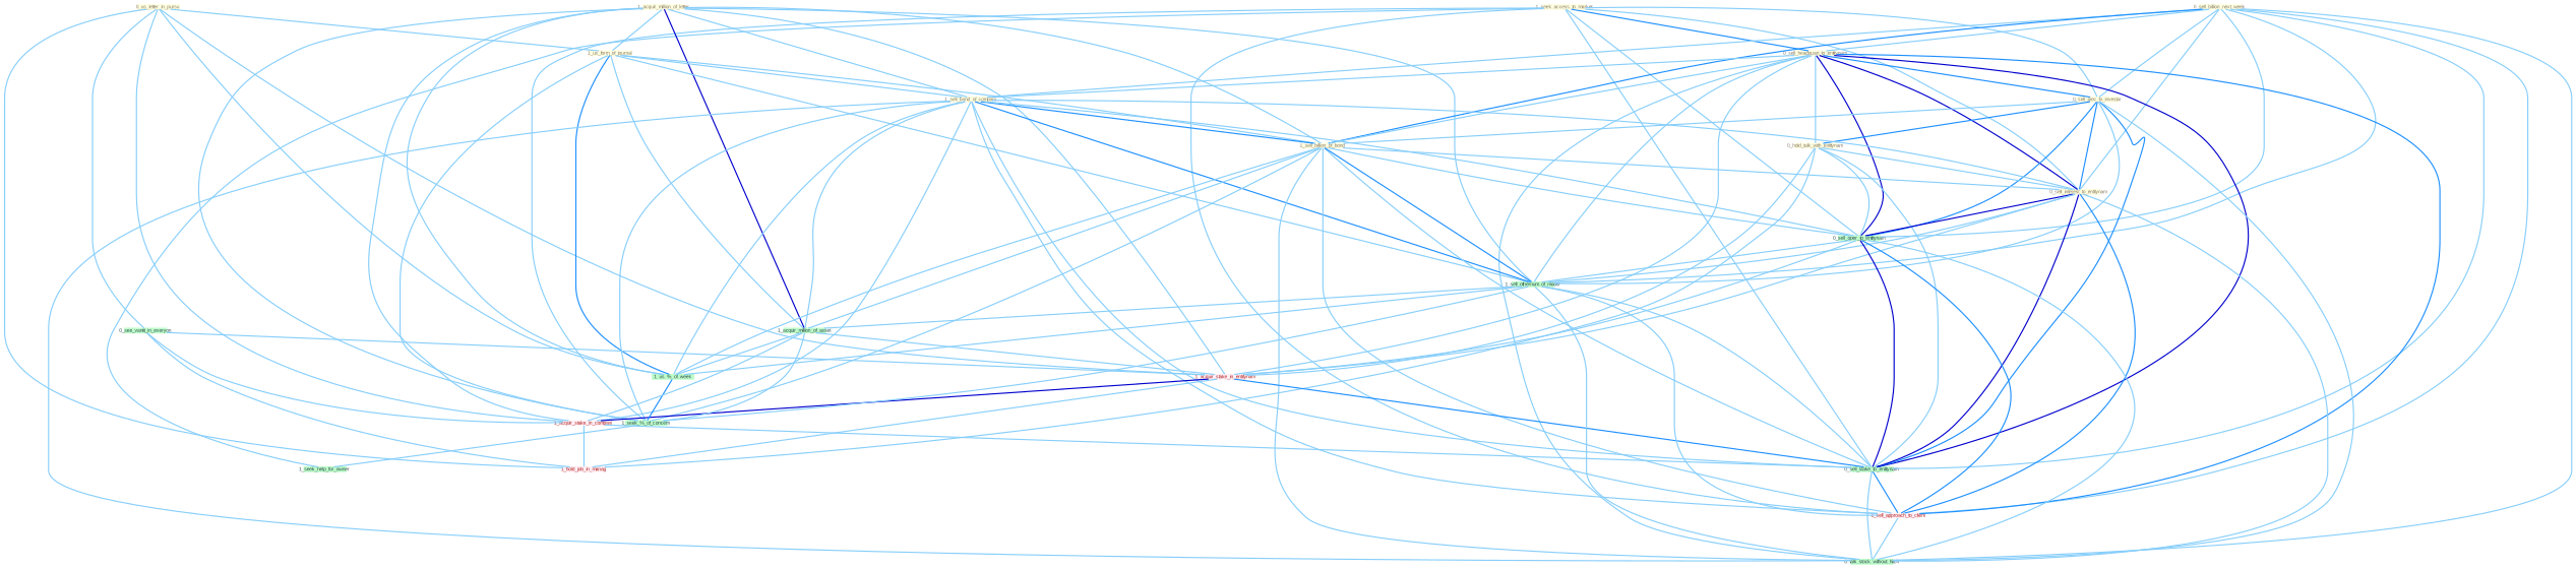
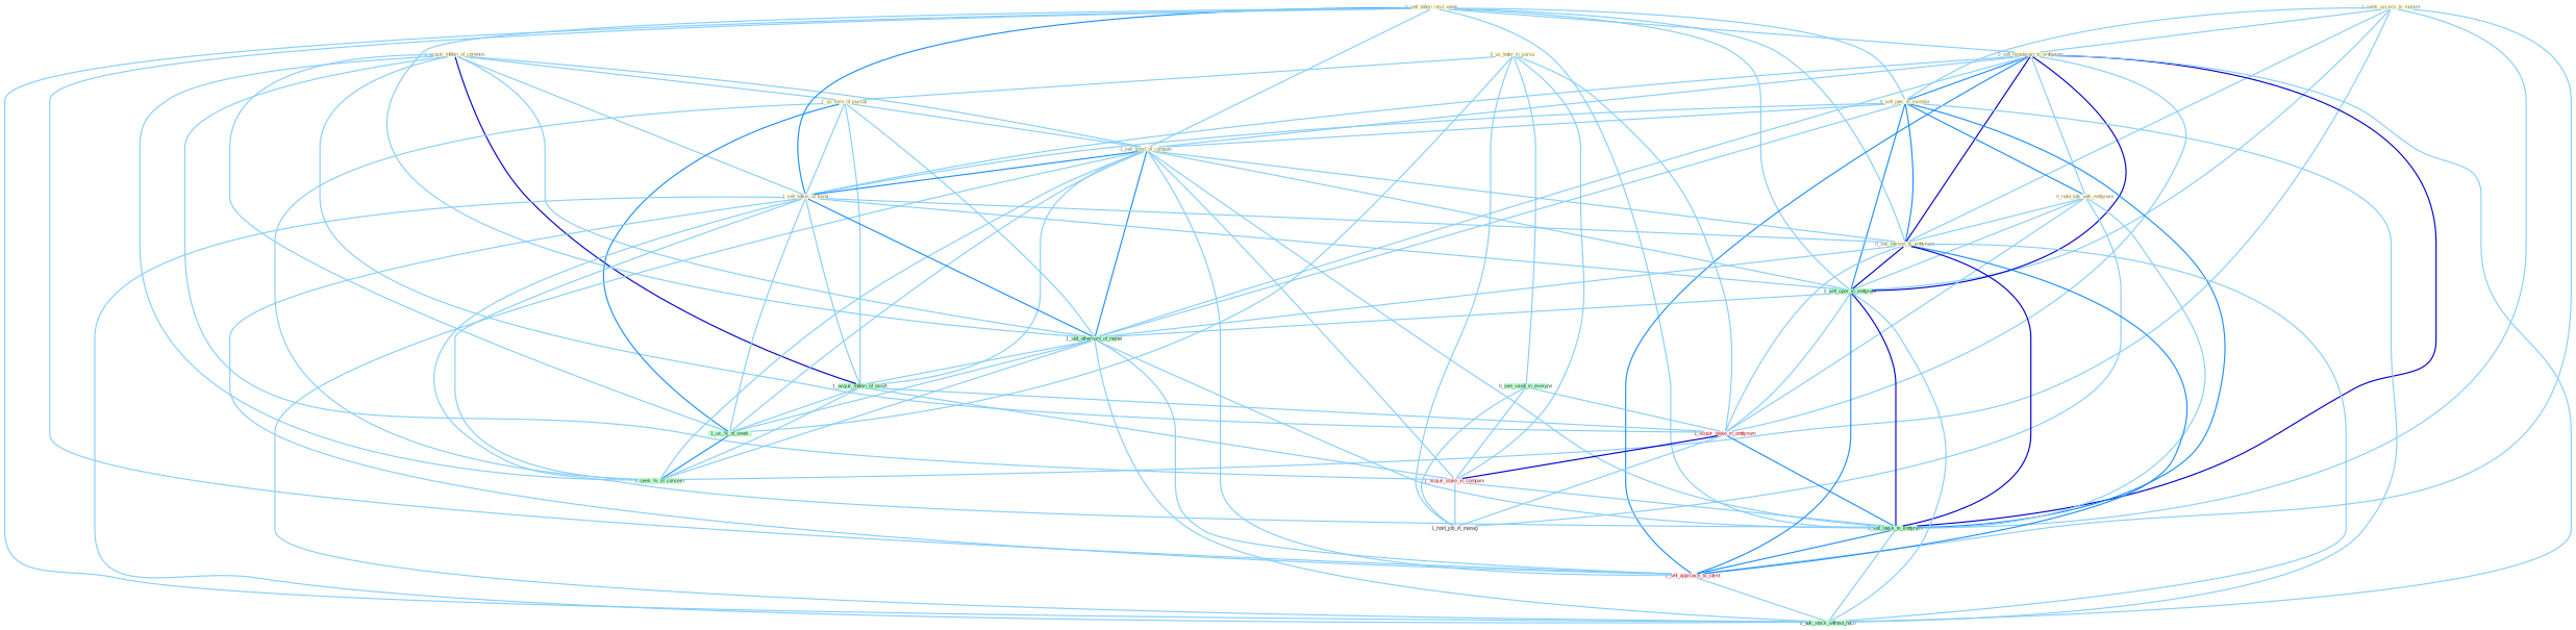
  graph {
    fontname="Liberation Sans"
    node [color="#ffffe0" fixedsize=true fontcolor="#8b7d6b" fontname="Liberation Sans" fontsize=4 shape=polygon style=filled]
    edge [color="#87cefa" fontname="Liberation Sans" w=1]
    "0_us_letter_in_pursu " [height=.06 width=.5]
    "1_seek_access_to_market " [height=.06 width=.5]
-   "1_acquir_million_of_common " [height=.06 width=.5 label="1_acquir_million_of_letter"]
+   "1_acquir_million_of_common " [height=.06 width=.5]
    "1_us_form_of_journal " [height=.06 width=.5]
    "0_sell_billion_next_week " [height=.06 width=.5]
    "0_sell_headquart_to_entitynam " [height=.06 width=.5]
    "0_sell_piec_to_investor " [height=.06 width=.5]
    "1_sell_bond_of_compani " [height=.06 width=.5]
    "1_sell_billion_of_bond " [height=.06 width=.5]
    "0_hold_talk_with_entitynam " [height=.06 width=.5]
    "0_sell_interest_to_entitynam " [height=.06 width=.5]
    "1_acquir_stake_in_entitynam " [color="#fff0f5" fontcolor="#b22222" height=.06 width=.5]
    "1_acquir_stake_in_compani " [color="#fff0f5" fontcolor="#b22222" height=.06 width=.5]
    "1_sell_approach_to_client " [color="#fff0f5" fontcolor="#b22222" height=.06 width=.5]
-   "1_hold_job_in_manag " [color="#fff0f5" fontcolor="#b22222" height=.06 width=.5]
+   "1_hold_job_in_manag " [color="#fff0f5" fontcolor="#2f4f4f" height=.06 width=.5]
    "0_see_vaniti_in_everyon " [color="#BDFCC9" fontcolor="#2f4f4f" height=.06 width=.5]
    n17 [color="#BDFCC9" fontcolor="#2f4f4f" height=.06 label="1_us_%_of_week" width=.5]
    "0_sell_oper_to_entitynam " [color="#BDFCC9" fontcolor="#2f4f4f" height=.06 width=.5]
    "0_sell_stake_to_entitynam " [color="#BDFCC9" fontcolor="#2f4f4f" height=.06 width=.5]
    "1_seek_%_of_concern " [color="#BDFCC9" fontcolor="#2f4f4f" height=.06 width=.5]
-   "1_seek_help_for_owner " [color="#BDFCC9" fontcolor="#2f4f4f" height=.06 width=.5]
    "1_sell_othernum_of_model " [color="#BDFCC9" fontcolor="#2f4f4f" height=.06 width=.5]
    "1_acquir_million_of_asset " [color="#BDFCC9" fontcolor="#2f4f4f" height=.06 width=.5]
    n24 [color="#BDFCC9" fontcolor="#2f4f4f" height=.06 label="0_talk_stock_without_hitch" width=.5]
    subgraph sub_1 {
      "0_us_letter_in_pursu "
      "1_seek_access_to_market "
      "1_acquir_million_of_common "
      "1_us_form_of_journal "
      "0_sell_billion_next_week "
      "0_sell_headquart_to_entitynam "
      "0_sell_piec_to_investor "
      "1_sell_bond_of_compani "
      "1_sell_billion_of_bond "
      "0_hold_talk_with_entitynam "
      "0_sell_interest_to_entitynam "
    }
    subgraph sub_2 {
      "1_acquir_stake_in_entitynam "
      "1_acquir_stake_in_compani "
      "1_sell_approach_to_client "
      "1_hold_job_in_manag "
    }
    "0_us_letter_in_pursu " -- "1_us_form_of_journal "
    "0_us_letter_in_pursu " -- "1_acquir_stake_in_entitynam "
    "0_us_letter_in_pursu " -- "1_acquir_stake_in_compani "
    "0_us_letter_in_pursu " -- "1_hold_job_in_manag "
    "0_us_letter_in_pursu " -- "0_see_vaniti_in_everyon "
    "0_us_letter_in_pursu " -- n17
-   "1_seek_access_to_market " -- "0_sell_headquart_to_entitynam " [color="#1e90ff"]
+   "1_seek_access_to_market " -- "0_sell_headquart_to_entitynam "
    "1_seek_access_to_market " -- "0_sell_piec_to_investor "
    "1_seek_access_to_market " -- "0_sell_interest_to_entitynam "
    "1_seek_access_to_market " -- "1_sell_approach_to_client "
    "1_seek_access_to_market " -- "0_sell_oper_to_entitynam "
    "1_seek_access_to_market " -- "0_sell_stake_to_entitynam "
    "1_seek_access_to_market " -- "1_seek_%_of_concern "
-   "1_seek_access_to_market " -- "1_seek_help_for_owner "
    "1_acquir_million_of_common " -- "1_us_form_of_journal "
    "1_acquir_million_of_common " -- "1_sell_bond_of_compani "
    "1_acquir_million_of_common " -- "1_sell_billion_of_bond "
    "1_acquir_million_of_common " -- "1_acquir_stake_in_entitynam "
    "1_acquir_million_of_common " -- "1_acquir_stake_in_compani "
    "1_acquir_million_of_common " -- n17
    "1_acquir_million_of_common " -- "1_seek_%_of_concern "
    "1_acquir_million_of_common " -- "1_sell_othernum_of_model "
    "1_acquir_million_of_common " -- "1_acquir_million_of_asset " [color="#0000cd" w=3]
    "1_us_form_of_journal " -- "1_sell_bond_of_compani "
    "1_us_form_of_journal " -- "1_sell_billion_of_bond "
    "1_us_form_of_journal " -- n17 [color="#1e90ff" w=2]
    "1_us_form_of_journal " -- "1_seek_%_of_concern "
    "1_us_form_of_journal " -- "1_sell_othernum_of_model "
    "1_us_form_of_journal " -- "1_acquir_million_of_asset "
    "0_sell_billion_next_week " -- "0_sell_headquart_to_entitynam "
    "0_sell_billion_next_week " -- "0_sell_piec_to_investor "
    "0_sell_billion_next_week " -- "1_sell_bond_of_compani "
    "0_sell_billion_next_week " -- "1_sell_billion_of_bond " [color="#1e90ff" w=2]
    "0_sell_billion_next_week " -- "0_sell_interest_to_entitynam "
    "0_sell_billion_next_week " -- "1_sell_approach_to_client "
    "0_sell_billion_next_week " -- "0_sell_oper_to_entitynam "
    "0_sell_billion_next_week " -- "0_sell_stake_to_entitynam "
    "0_sell_billion_next_week " -- "1_sell_othernum_of_model "
    "0_sell_billion_next_week " -- n24
    "0_sell_headquart_to_entitynam " -- "0_sell_piec_to_investor " [color="#1e90ff" w=2]
    "0_sell_headquart_to_entitynam " -- "1_sell_bond_of_compani "
    "0_sell_headquart_to_entitynam " -- "1_sell_billion_of_bond "
    "0_sell_headquart_to_entitynam " -- "0_hold_talk_with_entitynam "
    "0_sell_headquart_to_entitynam " -- "0_sell_interest_to_entitynam " [color="#0000cd" w=3]
    "0_sell_headquart_to_entitynam " -- "1_acquir_stake_in_entitynam "
    "0_sell_headquart_to_entitynam " -- "1_sell_approach_to_client " [color="#1e90ff" w=2]
    "0_sell_headquart_to_entitynam " -- "0_sell_oper_to_entitynam " [color="#0000cd" w=3]
    "0_sell_headquart_to_entitynam " -- "0_sell_stake_to_entitynam " [color="#0000cd" w=3]
    "0_sell_headquart_to_entitynam " -- "1_sell_othernum_of_model "
    "0_sell_headquart_to_entitynam " -- n24
+   "0_sell_piec_to_investor " -- "1_sell_bond_of_compani "
    "0_sell_piec_to_investor " -- "1_sell_billion_of_bond "
    "0_sell_piec_to_investor " -- "0_hold_talk_with_entitynam " [color="#1e90ff" w=2]
    "0_sell_piec_to_investor " -- "0_sell_interest_to_entitynam " [color="#1e90ff" w=2]
    "0_sell_piec_to_investor " -- "0_sell_oper_to_entitynam " [color="#1e90ff" w=2]
    "0_sell_piec_to_investor " -- "0_sell_stake_to_entitynam " [color="#1e90ff" w=2]
    "0_sell_piec_to_investor " -- "1_sell_othernum_of_model "
    "0_sell_piec_to_investor " -- n24
    "1_sell_bond_of_compani " -- "1_sell_billion_of_bond " [color="#1e90ff" w=2]
    "1_sell_bond_of_compani " -- "0_sell_interest_to_entitynam "
    "1_sell_bond_of_compani " -- "1_acquir_stake_in_compani "
    "1_sell_bond_of_compani " -- "1_sell_approach_to_client "
    "1_sell_bond_of_compani " -- n17
    "1_sell_bond_of_compani " -- "0_sell_oper_to_entitynam "
    "1_sell_bond_of_compani " -- "0_sell_stake_to_entitynam "
    "1_sell_bond_of_compani " -- "1_seek_%_of_concern "
    "1_sell_bond_of_compani " -- "1_sell_othernum_of_model " [color="#1e90ff" w=2]
    "1_sell_bond_of_compani " -- "1_acquir_million_of_asset "
    "1_sell_bond_of_compani " -- n24
    "1_sell_billion_of_bond " -- "0_sell_interest_to_entitynam "
    "1_sell_billion_of_bond " -- "1_sell_approach_to_client "
    "1_sell_billion_of_bond " -- n17
    "1_sell_billion_of_bond " -- "0_sell_oper_to_entitynam "
    "1_sell_billion_of_bond " -- "0_sell_stake_to_entitynam "
    "1_sell_billion_of_bond " -- "1_seek_%_of_concern "
    "1_sell_billion_of_bond " -- "1_sell_othernum_of_model " [color="#1e90ff" w=2]
    "1_sell_billion_of_bond " -- "1_acquir_million_of_asset "
    "1_sell_billion_of_bond " -- n24
    "0_hold_talk_with_entitynam " -- "0_sell_interest_to_entitynam "
    "0_hold_talk_with_entitynam " -- "1_acquir_stake_in_entitynam "
    "0_hold_talk_with_entitynam " -- "1_hold_job_in_manag "
    "0_hold_talk_with_entitynam " -- "0_sell_oper_to_entitynam "
    "0_hold_talk_with_entitynam " -- "0_sell_stake_to_entitynam "
    "0_sell_interest_to_entitynam " -- "1_acquir_stake_in_entitynam "
    "0_sell_interest_to_entitynam " -- "1_sell_approach_to_client " [color="#1e90ff" w=2]
    "0_sell_interest_to_entitynam " -- "0_sell_oper_to_entitynam " [color="#0000cd" w=3]
    "0_sell_interest_to_entitynam " -- "0_sell_stake_to_entitynam " [color="#0000cd" w=3]
    "0_sell_interest_to_entitynam " -- "1_sell_othernum_of_model "
    "0_sell_interest_to_entitynam " -- n24
    "1_acquir_stake_in_entitynam " -- "1_acquir_stake_in_compani " [color="#0000cd" w=3]
    "1_acquir_stake_in_entitynam " -- "1_hold_job_in_manag "
    "1_acquir_stake_in_entitynam " -- "0_sell_stake_to_entitynam " [color="#1e90ff" w=2]
    "1_acquir_stake_in_compani " -- "1_hold_job_in_manag "
    "1_acquir_stake_in_compani " -- "0_sell_stake_to_entitynam "
    "1_sell_approach_to_client " -- n24
    "0_see_vaniti_in_everyon " -- "1_acquir_stake_in_entitynam "
    "0_see_vaniti_in_everyon " -- "1_acquir_stake_in_compani "
    "0_see_vaniti_in_everyon " -- "1_hold_job_in_manag "
    n17 -- "1_seek_%_of_concern " [color="#1e90ff" w=2]
    "0_sell_oper_to_entitynam " -- "1_acquir_stake_in_entitynam "
    "0_sell_oper_to_entitynam " -- "1_sell_approach_to_client " [color="#1e90ff" w=2]
    "0_sell_oper_to_entitynam " -- "0_sell_stake_to_entitynam " [color="#0000cd" w=3]
    "0_sell_oper_to_entitynam " -- "1_sell_othernum_of_model "
    "0_sell_oper_to_entitynam " -- n24
    "0_sell_stake_to_entitynam " -- "1_sell_approach_to_client " [color="#1e90ff" w=2]
    "0_sell_stake_to_entitynam " -- n24
-   "1_seek_%_of_concern " -- "1_seek_help_for_owner "
    "1_sell_othernum_of_model " -- "1_sell_approach_to_client "
    "1_sell_othernum_of_model " -- n17
    "1_sell_othernum_of_model " -- "0_sell_stake_to_entitynam "
    "1_sell_othernum_of_model " -- "1_seek_%_of_concern "
    "1_sell_othernum_of_model " -- "1_acquir_million_of_asset "
    "1_sell_othernum_of_model " -- n24
    "1_acquir_million_of_asset " -- "1_acquir_stake_in_entitynam "
    "1_acquir_million_of_asset " -- "1_acquir_stake_in_compani "
    "1_acquir_million_of_asset " -- n17
    "1_acquir_million_of_asset " -- "1_seek_%_of_concern "
  }
